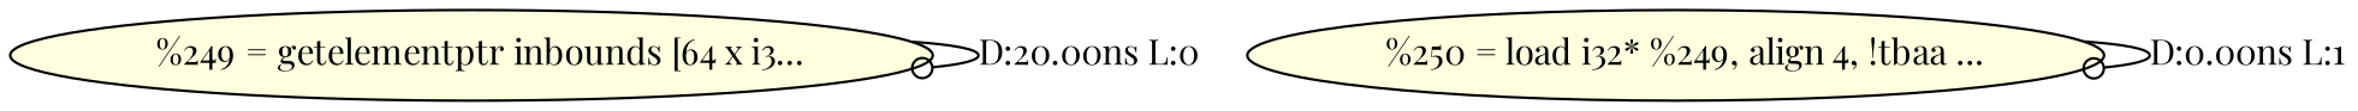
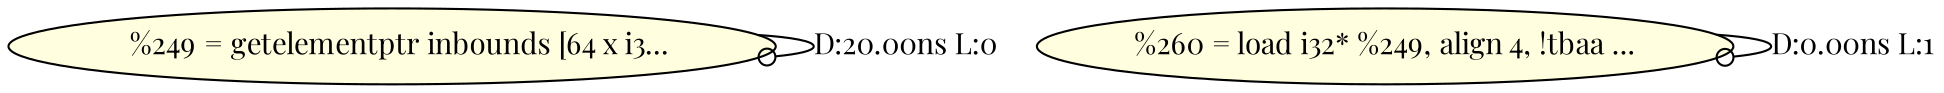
  digraph {
    fontname="Playfair Display"
    node [style=filled fillcolor=lightyellow fontname="Playfair Display"]
    edge [color=black arrowhead=odot fontname="Playfair Display"]
    n1 [label="  %249 = getelementptr inbounds [64 x i3..."]
-   n2 [label="  %250 = load i32* %249, align 4, !tbaa ..."]
+   n2 [label="%260 = load i32* %249, align 4, !tbaa ..."]
    n1 -> n1 [label="D:20.00ns L:0"]
    n2 -> n2 [label="D:0.00ns L:1"]
  }
